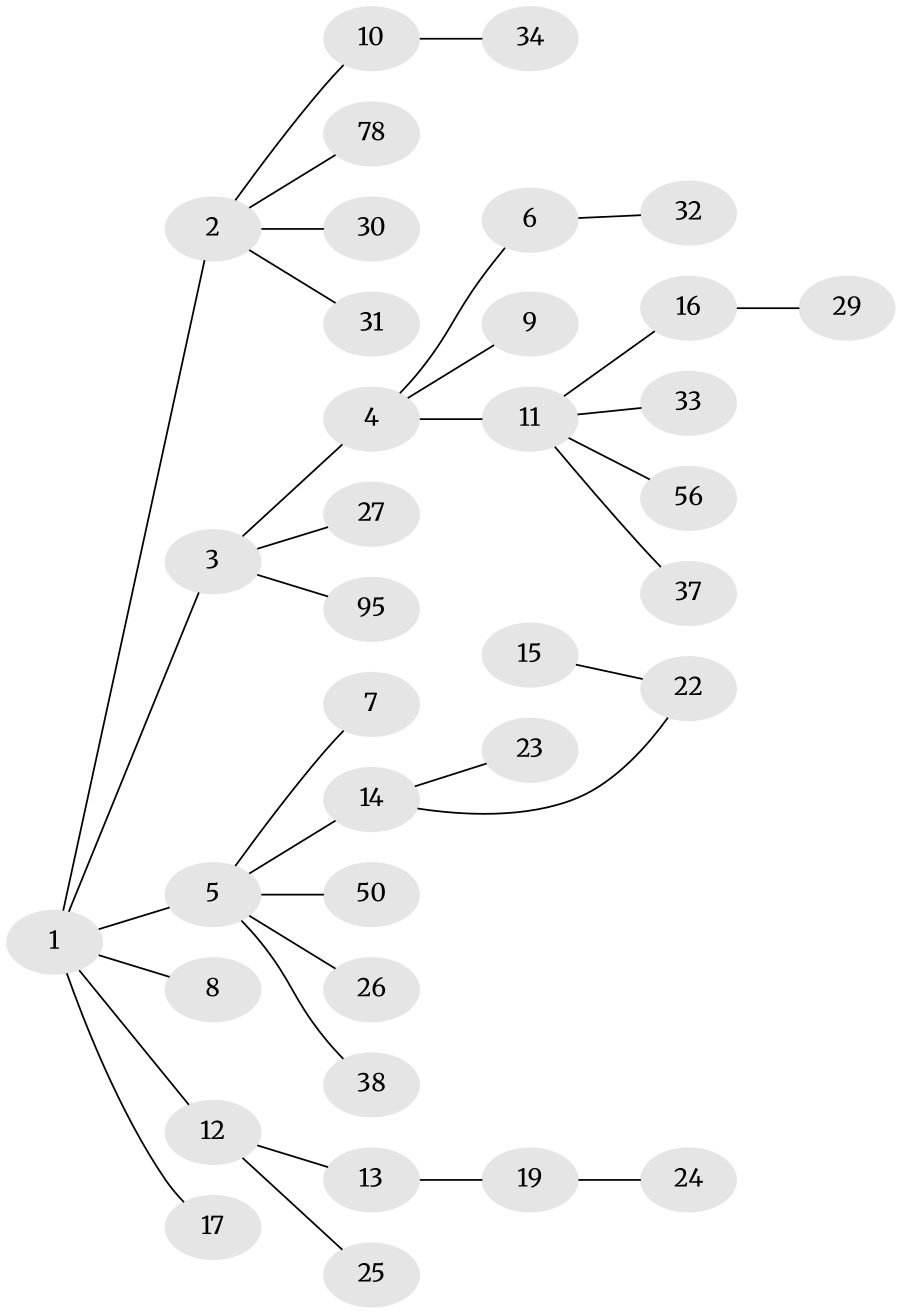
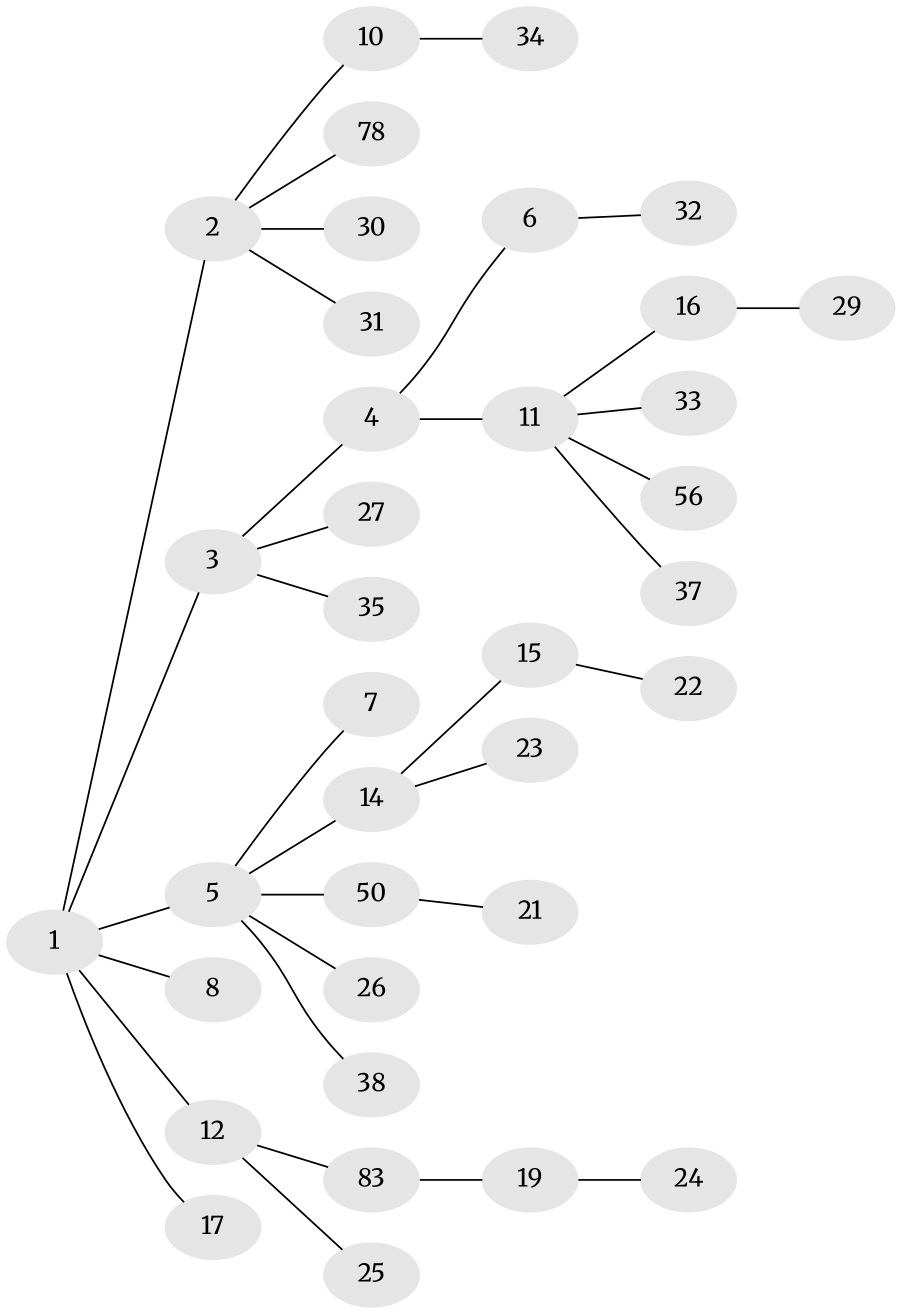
  graph {
    fontname=Merriweather
    rankdir=LR
    node [color=gray90 fontname=Merriweather style=filled]
    edge [fontname=Merriweather weight=1.0]
    1
    2
    3
    5
    8
    12
    17
    10
    n9 [label=78]
    30
    31
    4
    27
-   35 [label=95]
+   35
    7
    14
    n17 [label=50]
    26
    38
-   13
+   13 [label=83]
    25
    34
    6
-   9
    11
    32
    16
    33
    n29 [label=56]
    37
    15
    23
+   21
    29
    19
    24
    22
    1 -- 2
    1 -- 3
    1 -- 5
    1 -- 8
    1 -- 12
    1 -- 17
    2 -- 10
    2 -- n9
    2 -- 30
    2 -- 31
    3 -- 4
    3 -- 27
    3 -- 35
    5 -- 7
    5 -- 14
    5 -- n17
    5 -- 26
    5 -- 38
    12 -- 13
    12 -- 25
    10 -- 34
    4 -- 6
-   4 -- 9
    4 -- 11
-   14 -- 22
+   14 -- 15
    14 -- 23
+   n17 -- 21 [weight=2.0]
    13 -- 19
    6 -- 32
    11 -- 16
    11 -- 33
    11 -- n29
    11 -- 37
    16 -- 29
    15 -- 22 [weight=2.0]
    19 -- 24
  }
